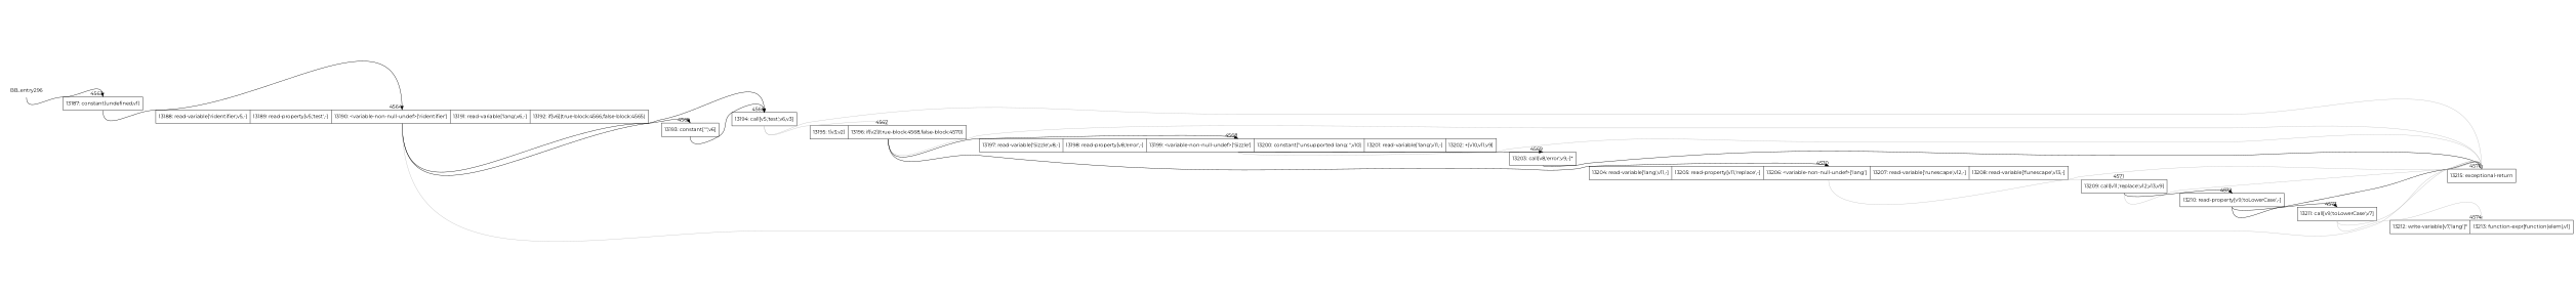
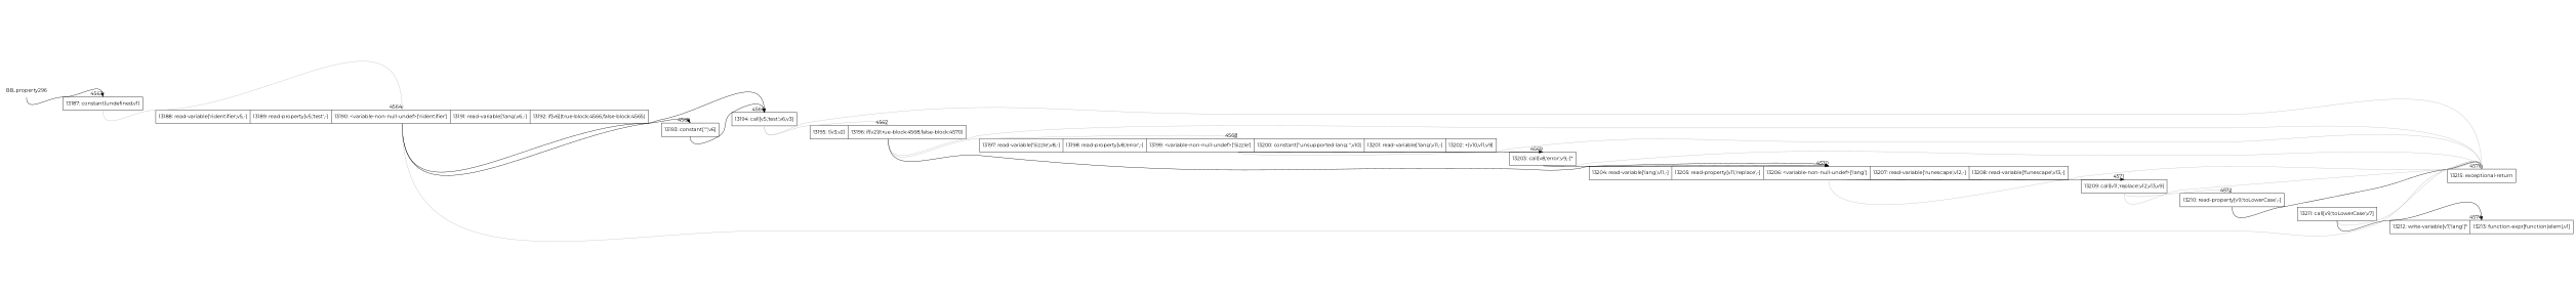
  digraph {
    fontname=Montserrat
    rankdir=LR
    node [fontname=Montserrat shape=record]
    edge [fontname=Montserrat headport=n tailport=s]
-   BB_entry296 [shape=none]
+   BB_entry296 [shape=none label=BB_property296]
    n2 [label="{13187: constant[undefined,v1]}"]
    n3 [label="{13188: read-variable['ridentifier',v5,-]|13189: read-property[v5,'test',-]|13190: \<variable-non-null-undef\>['ridentifier']|13191: read-variable['lang',v6,-]|13192: if[v6](true-block:4566,false-block:4565)}"]
    n4 [label="{13194: call[v5,'test',v6,v3]}"]
    n5 [label="{13193: constant[\"\",v6]}"]
    n6 [label="{13215: exceptional-return}"]
    n7 [label="{13195: ![v3,v2]|13196: if[v2](true-block:4568,false-block:4570)}"]
    n8 [label="{13197: read-variable['Sizzle',v8,-]|13198: read-property[v8,'error',-]|13199: \<variable-non-null-undef\>['Sizzle']|13200: constant[\"unsupported lang: \",v10]|13201: read-variable['lang',v11,-]|13202: +[v10,v11,v9]}"]
    n9 [label="{13204: read-variable['lang',v11,-]|13205: read-property[v11,'replace',-]|13206: \<variable-non-null-undef\>['lang']|13207: read-variable['runescape',v12,-]|13208: read-variable['funescape',v13,-]}"]
    n10 [label="{13203: call[v8,'error',v9,-]*}"]
    n11 [label="{13209: call[v11,'replace',v12,v13,v9]}"]
    n12 [label="{13210: read-property[v9,'toLowerCase',-]}"]
    n13 [label="{13211: call[v9,'toLowerCase',v7]}"]
    n14 [label="{13212: write-variable[v7,'lang']*|13213: function-expr[function(elem),v1]}"]
    BB_entry296 -> n2 [headlabel="    4563"]
-   n2 -> n3 [headlabel="      4564"]
+   n2 -> n3 [headlabel="      4564" color=gray]
    n3 -> n4 [headlabel="      4566"]
    n3 -> n5 [headlabel="      4565"]
    n3 -> n6 [color=gray headlabel="      4576"]
    n4 -> n6 [color=gray]
    n4 -> n7 [color=gray headlabel="      4567"]
    n5 -> n4
    n7 -> n6 [color=gray]
-   n7 -> n8 [headlabel="      4568"]
+   n7 -> n8 [headlabel="      4568" color=gray]
    n7 -> n9 [headlabel="      4570"]
    n8 -> n6 [color=gray]
    n8 -> n10 [headlabel="      4569"]
    n9 -> n6 [color=gray]
-   n9 -> n11 [headlabel="      4571" color=gray]
-   n10 -> n6 [color=black]
+   n9 -> n11 [headlabel="      4571"]
+   n10 -> n6 [color=gray]
+   n10 -> n9
    n11 -> n6 [color=gray]
-   n11 -> n12 [headlabel="      4572"]
+   n11 -> n12 [headlabel="      4572" color=gray]
    n12 -> n6 [color=black]
-   n12 -> n13 [headlabel="      4573"]
    n13 -> n6 [color=gray]
-   n13 -> n14 [headlabel="      4574" color=gray]
+   n13 -> n14 [headlabel="      4574"]
  }
